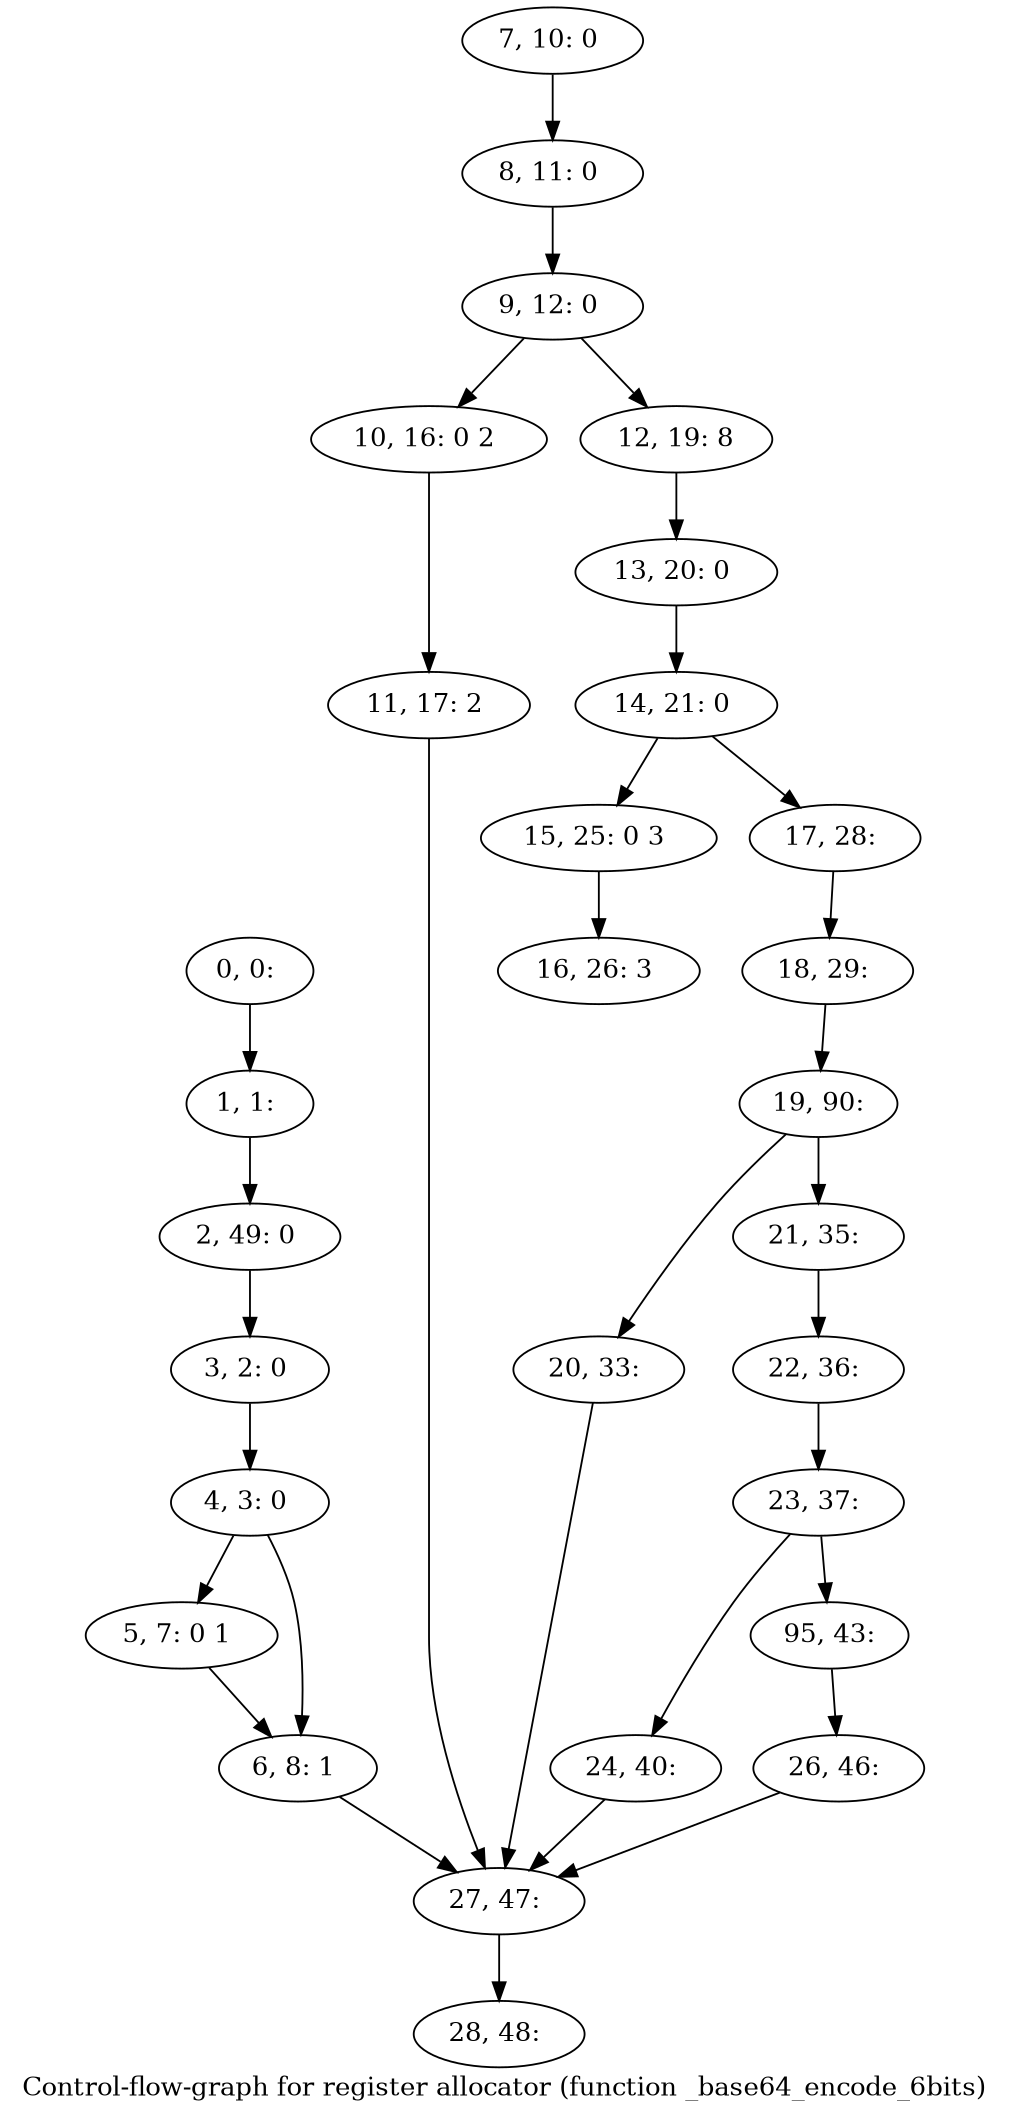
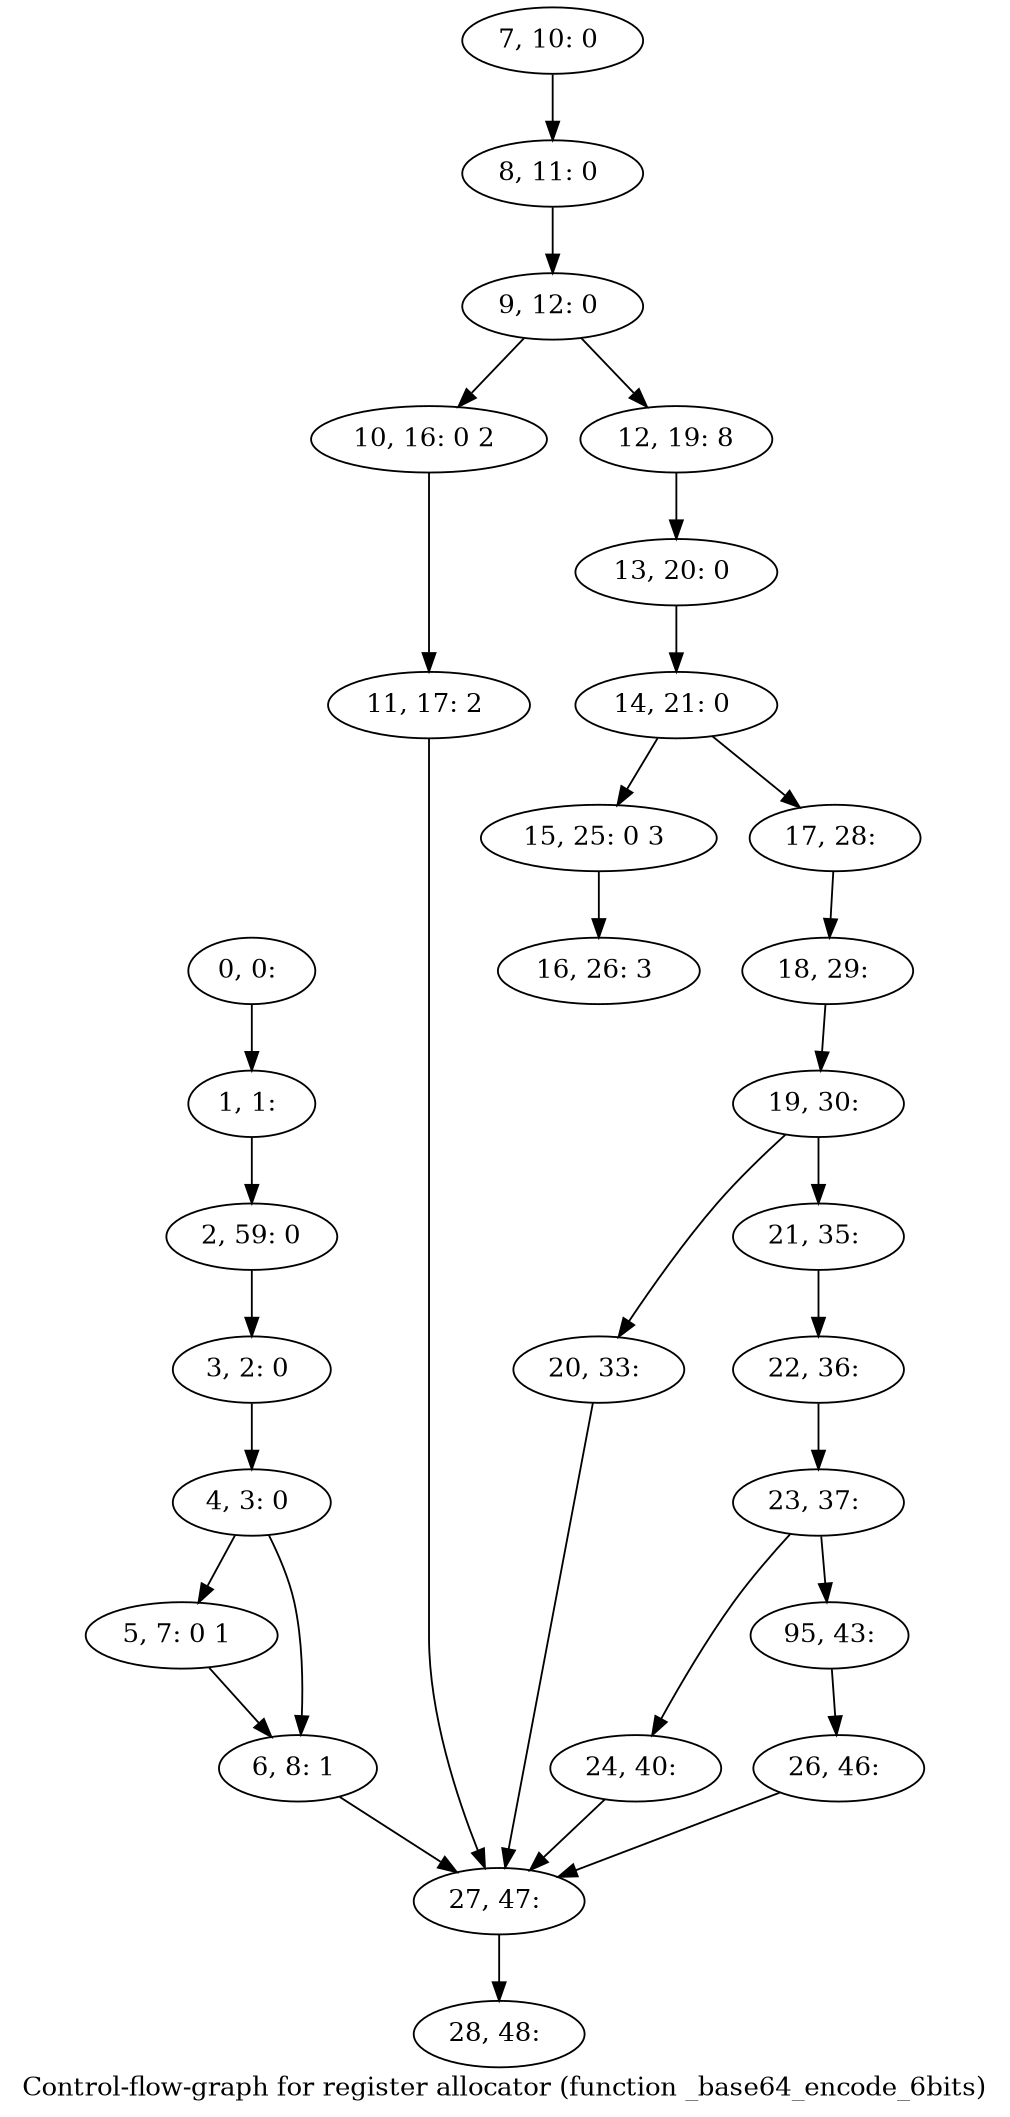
  digraph {
    label="Control-flow-graph for register allocator (function _base64_encode_6bits)"
    n1 [label="0, 0: "]
    n2 [label="1, 1: "]
-   n3 [label="2, 49: 0 "]
+   n3 [label="2, 59: 0"]
    n4 [label="3, 2: 0 "]
    n5 [label="4, 3: 0 "]
    n6 [label="5, 7: 0 1 "]
    n7 [label="6, 8: 1 "]
    n8 [label="7, 10: 0 "]
    n9 [label="8, 11: 0 "]
    n10 [label="27, 47: "]
    n11 [label="28, 48: "]
    n12 [label="9, 12: 0 "]
    n13 [label="10, 16: 0 2 "]
    n14 [label="12, 19: 8"]
    n15 [label="11, 17: 2 "]
    n16 [label="13, 20: 0 "]
    n17 [label="14, 21: 0 "]
    n18 [label="15, 25: 0 3 "]
    n19 [label="17, 28: "]
    n20 [label="16, 26: 3 "]
    n21 [label="18, 29: "]
-   n22 [label="19, 90:"]
+   n22 [label="19, 30: "]
    n23 [label="20, 33: "]
    n24 [label="21, 35: "]
    n25 [label="22, 36: "]
    n26 [label="23, 37: "]
    n27 [label="24, 40: "]
    n28 [label="95, 43:"]
    n29 [label="26, 46: "]
    n1 -> n2
    n2 -> n3
    n3 -> n4
    n4 -> n5
    n5 -> n6
    n5 -> n7
    n6 -> n7
    n7 -> n10
    n8 -> n9
    n9 -> n12
    n10 -> n11
    n12 -> n13
    n12 -> n14
    n13 -> n15
    n14 -> n16
    n15 -> n10
    n16 -> n17
    n17 -> n18
    n17 -> n19
    n18 -> n20
    n19 -> n21
    n21 -> n22
    n22 -> n23
    n22 -> n24
    n23 -> n10
    n24 -> n25
    n25 -> n26
    n26 -> n27
    n26 -> n28
    n27 -> n10
    n28 -> n29
    n29 -> n10
  }
